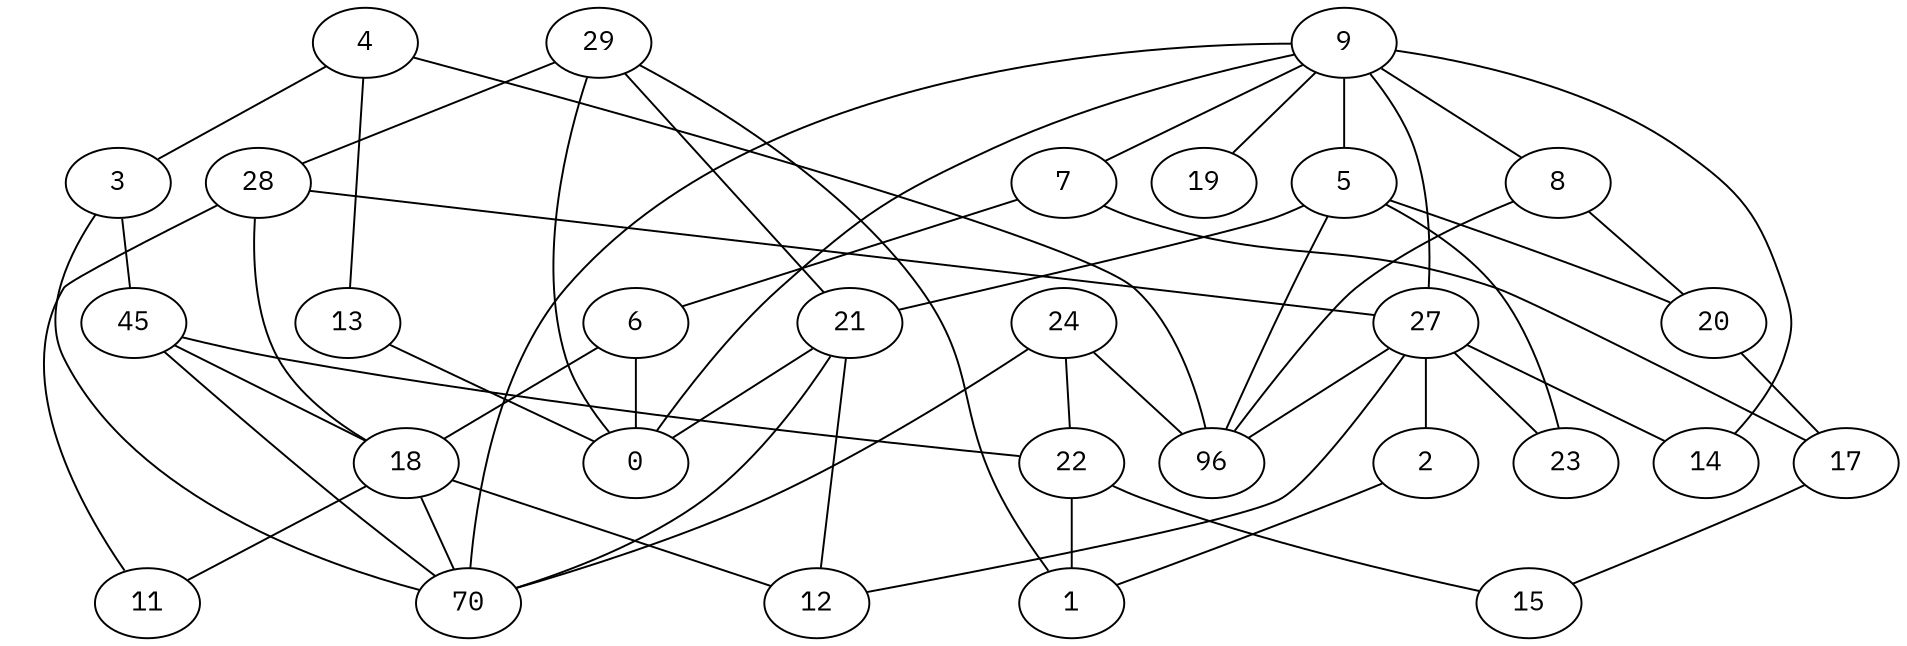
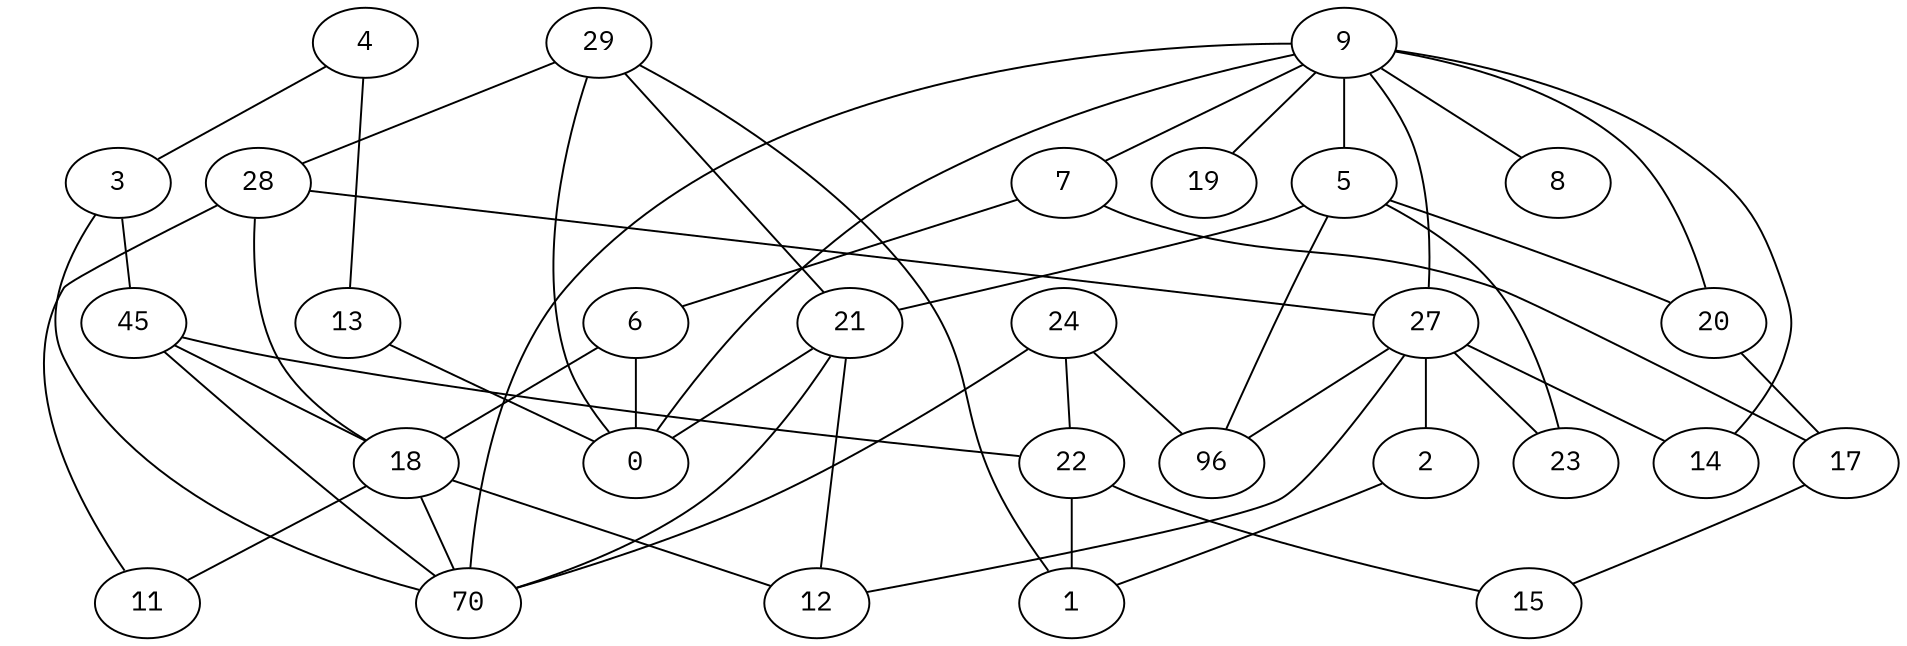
  digraph {
    fontname="IBM Plex Mono"
    node [fontname="IBM Plex Mono"]
    edge [color=black dir=none fontname="IBM Plex Mono"]
    4
    13
    3
    n4 [label=96]
    0
    n6 [label=70]
    n7 [label=45]
    22
    1
    15
    9
    19
    8
    20
    14
    24
    5
    27
    7
    12
    17
    23
    21
    2
    6
    28
    18
    11
    29
    subgraph sub_1 {
      4
      13
      3
      n4
      0
      n6
      n7
      22
      1
      15
      9
      19
      8
      20
      14
      24
      5
      27
      7
      12
      17
      23
      21
      2
      6
      28
      18
      11
      29
    }
    4 -> 13
    4 -> 3
-   4 -> n4
    13 -> 0
    3 -> n6
    3 -> n7
    n7 -> n6
    n7 -> 22
    n7 -> 18
    22 -> 1
    22 -> 15
    9 -> 0
    9 -> n6
    9 -> 19
    9 -> 8
-   8 -> 20
+   9 -> 20
    9 -> 14
    9 -> 5
    9 -> 27
    9 -> 7
-   8 -> n4
    20 -> 17
    24 -> n4
    24 -> n6
    24 -> 22
    5 -> n4
    5 -> 20
    5 -> 23
    5 -> 21
    27 -> n4
    27 -> 14
    27 -> 12
    27 -> 23
    27 -> 2
    7 -> 17
    7 -> 6
    17 -> 15
    21 -> 0
    21 -> n6
    21 -> 12
    2 -> 1
    6 -> 0
    6 -> 18
    28 -> 27
    28 -> 18
    28 -> 11
    18 -> n6
    18 -> 12
    18 -> 11
    29 -> 0
    29 -> 1
    29 -> 21
    29 -> 28
  }
